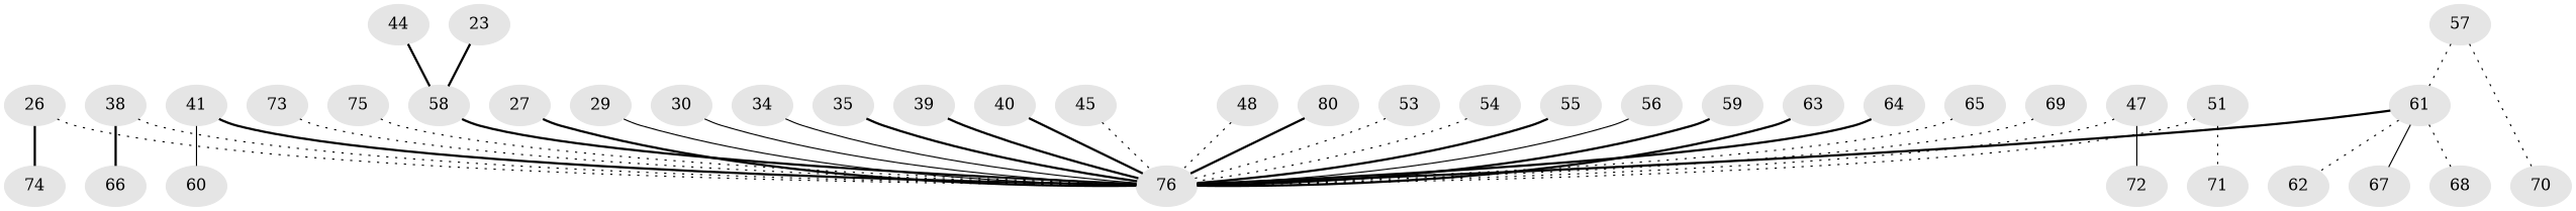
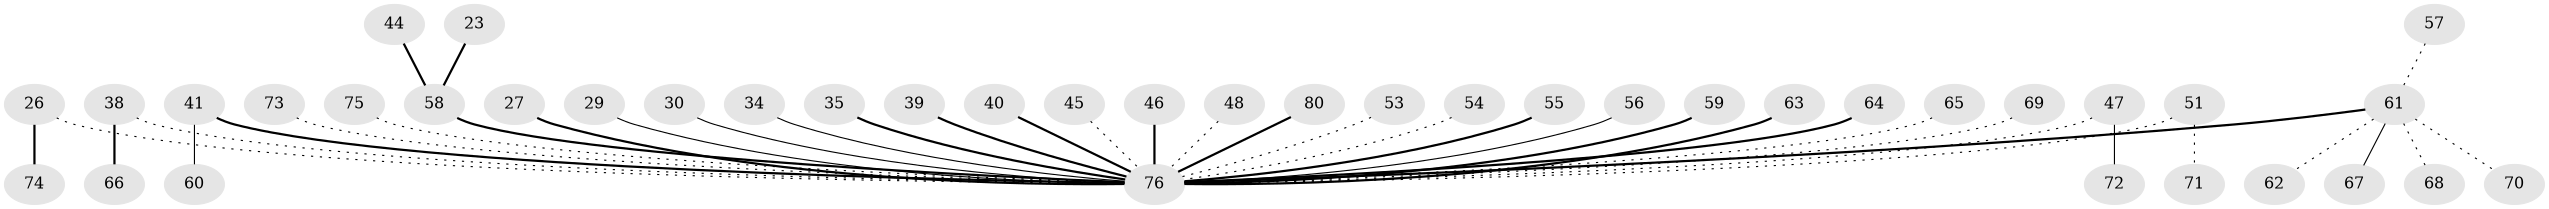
  graph {
    node [color=gray90 style=filled]
    edge [style=bold]
    58 [super="+16+11+15"]
    76 [super="+18+43"]
    23
    26
    74
    27
    29
    30
    34
    35
    38
    66
    39
    40
    41 [super="+22"]
    60
    44
    45
+   46
    47
    72
    48
    n23 [label=80]
    51
    71
    53
    54
    55
    56
    61 [super="+42"]
    62
    67
    68
    57
    70
    59
    63
    64
    65
    69
    73
    75
    58 -- 76
    23 -- 58
    26 -- 76 [style=dotted]
    26 -- 74
    27 -- 76
    29 -- 76 [style=solid]
    30 -- 76 [style=solid]
    34 -- 76 [style=solid]
    35 -- 76
    38 -- 76 [style=dotted]
    38 -- 66
    39 -- 76
    40 -- 76
    41 -- 76
    41 -- 60 [style=solid]
    44 -- 58
    45 -- 76 [style=dotted]
+   46 -- 76
    47 -- 76 [style=dotted]
    47 -- 72 [style=solid]
    48 -- 76 [style=dotted]
    n23 -- 76
    51 -- 76 [style=dotted]
    51 -- 71 [style=dotted]
    53 -- 76 [style=dotted]
    54 -- 76 [style=dotted]
    55 -- 76
    56 -- 76 [style=solid]
    61 -- 76
    61 -- 62 [style=dotted]
    61 -- 67 [style=solid]
    61 -- 68 [style=dotted]
    57 -- 61 [style=dotted]
-   57 -- 70 [style=dotted]
+   61 -- 70 [style=dotted]
    59 -- 76
    63 -- 76
    64 -- 76
    65 -- 76 [style=dotted]
    69 -- 76 [style=dotted]
    73 -- 76 [style=dotted]
    75 -- 76 [style=dotted]
  }
